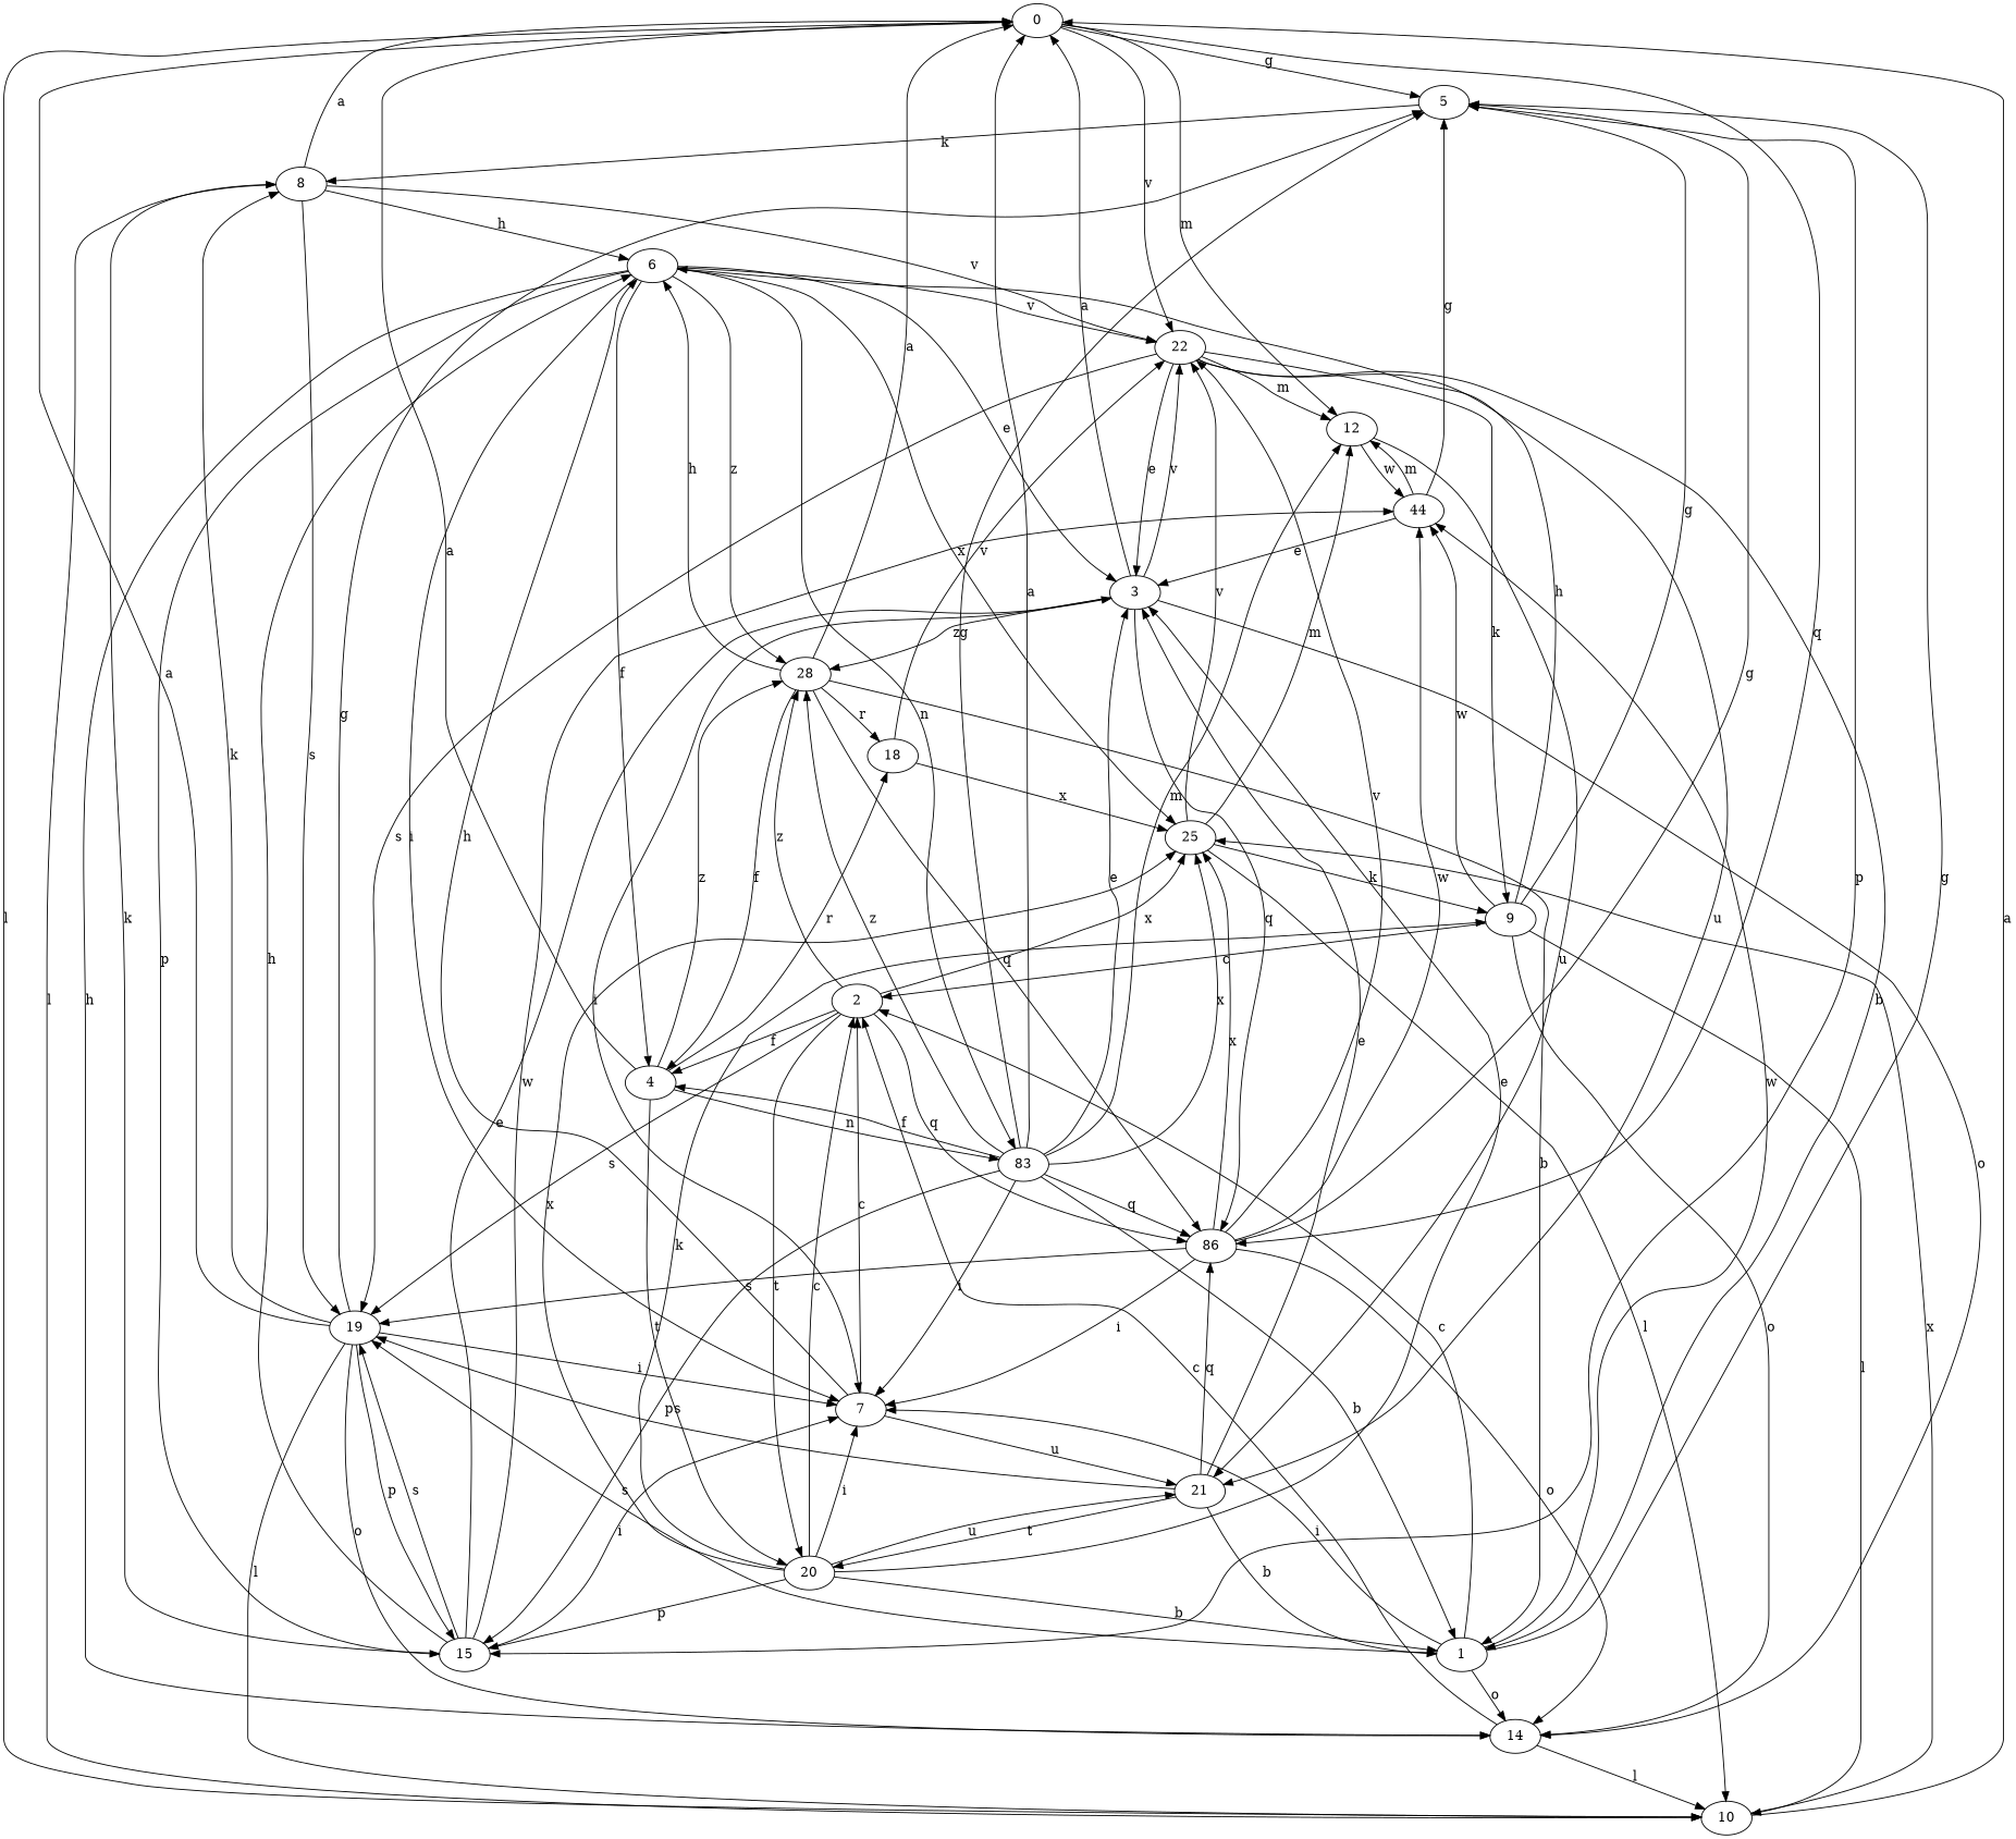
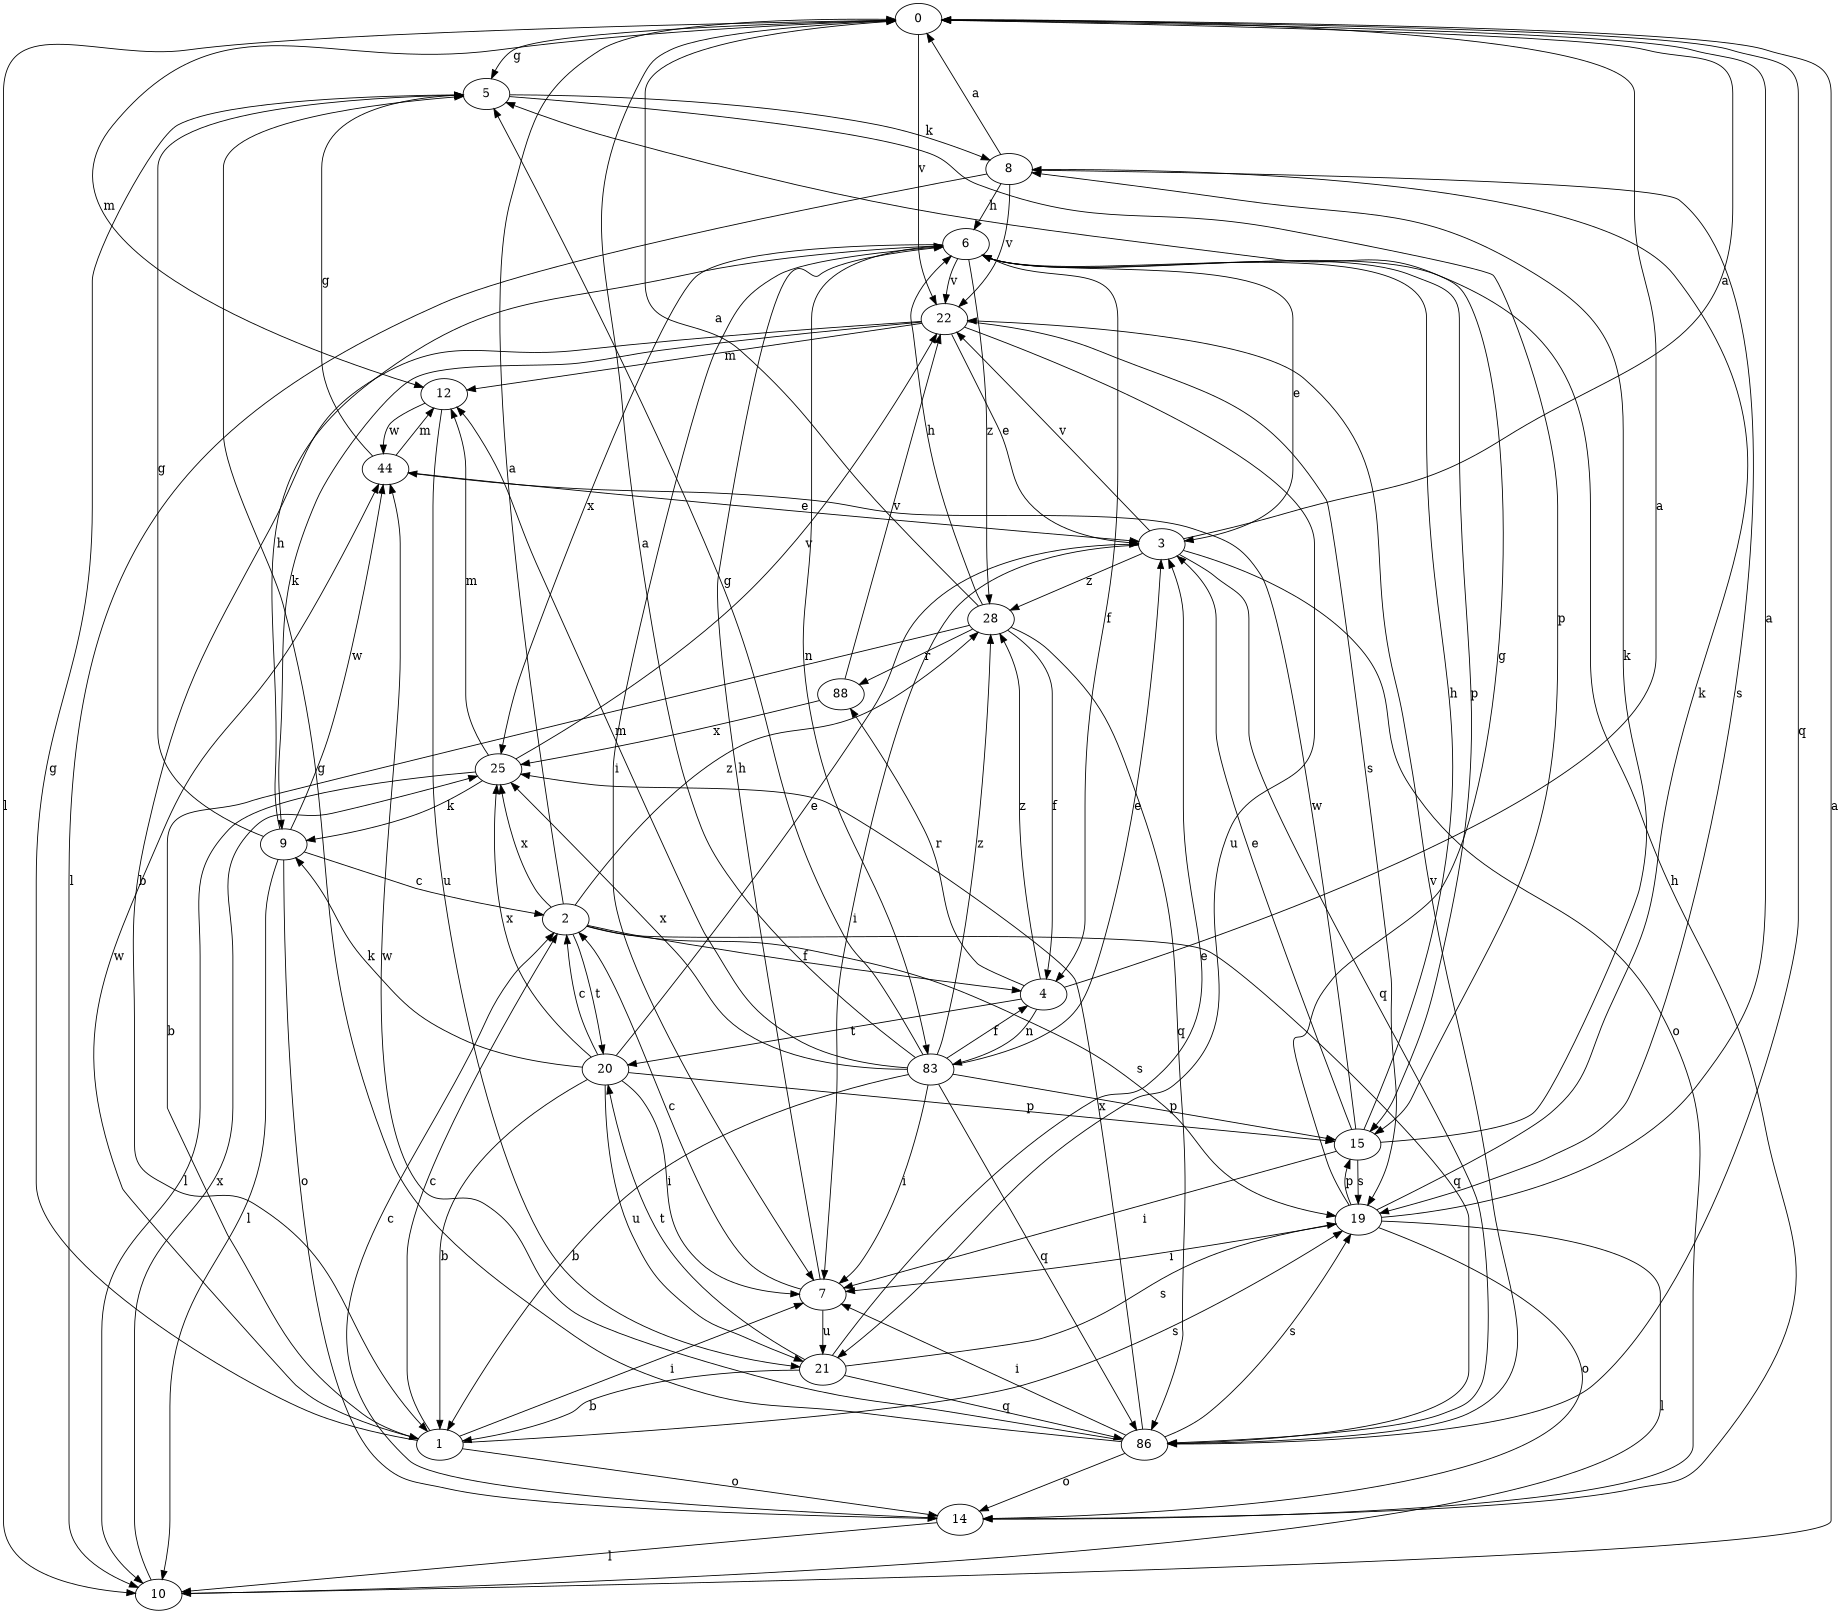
  strict digraph {
    0
    5
    10
    12
    n5 [label=86]
    22
    8
    15
    25
    n10 [label=44]
    21
    7
    14
    19
    1
    3
    9
    2
    28
    4
    20
    6
-   18
+   18 [label=88]
    n24 [label=83]
    0 -> 5 [label=g]
    0 -> 10 [label=l]
    0 -> 12 [label=m]
    0 -> n5 [label=q]
    0 -> 22 [label=v]
    5 -> 8 [label=k]
    5 -> 15 [label=p]
    10 -> 0 [label=a]
    10 -> 25 [label=x]
    12 -> n10 [label=w]
    12 -> 21 [label=u]
    n5 -> 5 [label=g]
    n5 -> 22 [label=v]
    n5 -> 25 [label=x]
    n5 -> n10 [label=w]
    n5 -> 7 [label=i]
    n5 -> 14 [label=o]
    n5 -> 19 [label=s]
    22 -> 12 [label=m]
    22 -> 21 [label=u]
    22 -> 19 [label=s]
    22 -> 1 [label=b]
    22 -> 3 [label=e]
    22 -> 9 [label=k]
    8 -> 0 [label=a]
    8 -> 10 [label=l]
    8 -> 22 [label=v]
    8 -> 19 [label=s]
    8 -> 6 [label=h]
    15 -> 8 [label=k]
    15 -> n10 [label=w]
    15 -> 7 [label=i]
    15 -> 19 [label=s]
    15 -> 3 [label=e]
    15 -> 6 [label=h]
    25 -> 10 [label=l]
    25 -> 12 [label=m]
    25 -> 22 [label=v]
    25 -> 9 [label=k]
    n10 -> 5 [label=g]
    n10 -> 12 [label=m]
    n10 -> 3 [label=e]
    21 -> n5 [label=q]
    21 -> 19 [label=s]
    21 -> 1 [label=b]
    21 -> 3 [label=e]
    21 -> 20 [label=t]
    7 -> 21 [label=u]
    7 -> 2 [label=c]
    7 -> 6 [label=h]
    14 -> 10 [label=l]
    14 -> 2 [label=c]
-   6 -> 14 [label=h]
+   14 -> 6 [label=h]
    19 -> 0 [label=a]
    19 -> 5 [label=g]
    19 -> 10 [label=l]
    19 -> 8 [label=k]
    19 -> 15 [label=p]
    19 -> 7 [label=i]
    19 -> 14 [label=o]
    1 -> 5 [label=g]
    1 -> n10 [label=w]
    1 -> 7 [label=i]
    1 -> 14 [label=o]
    1 -> 19 [label=s]
    1 -> 2 [label=c]
    3 -> 0 [label=a]
    3 -> n5 [label=q]
    3 -> 22 [label=v]
    3 -> 7 [label=i]
    3 -> 14 [label=o]
    3 -> 28 [label=z]
    9 -> 5 [label=g]
    9 -> 10 [label=l]
    9 -> n10 [label=w]
    9 -> 14 [label=o]
    9 -> 2 [label=c]
    9 -> 6 [label=h]
+   2 -> 0 [label=a]
    2 -> n5 [label=q]
    2 -> 25 [label=x]
    2 -> 19 [label=s]
    2 -> 28 [label=z]
    2 -> 4 [label=f]
    2 -> 20 [label=t]
    28 -> 0 [label=a]
    28 -> n5 [label=q]
    28 -> 1 [label=b]
    28 -> 4 [label=f]
    28 -> 6 [label=h]
    28 -> 18 [label=r]
    4 -> 0 [label=a]
    4 -> 28 [label=z]
    4 -> 20 [label=t]
    4 -> 18 [label=r]
    4 -> n24 [label=n]
    20 -> 15 [label=p]
    20 -> 25 [label=x]
    20 -> 21 [label=u]
    20 -> 7 [label=i]
    20 -> 1 [label=b]
    20 -> 3 [label=e]
    20 -> 9 [label=k]
    20 -> 2 [label=c]
    6 -> 22 [label=v]
    6 -> 15 [label=p]
    6 -> 25 [label=x]
    6 -> 7 [label=i]
    6 -> 3 [label=e]
    6 -> 28 [label=z]
    6 -> 4 [label=f]
    6 -> n24 [label=n]
    18 -> 22 [label=v]
    18 -> 25 [label=x]
    n24 -> 0 [label=a]
    n24 -> 5 [label=g]
    n24 -> 12 [label=m]
    n24 -> n5 [label=q]
    n24 -> 15 [label=p]
    n24 -> 25 [label=x]
    n24 -> 7 [label=i]
    n24 -> 1 [label=b]
    n24 -> 3 [label=e]
    n24 -> 28 [label=z]
    n24 -> 4 [label=f]
  }
